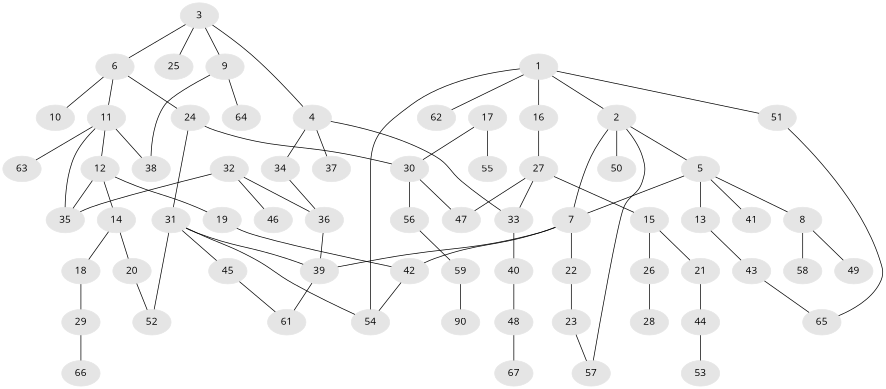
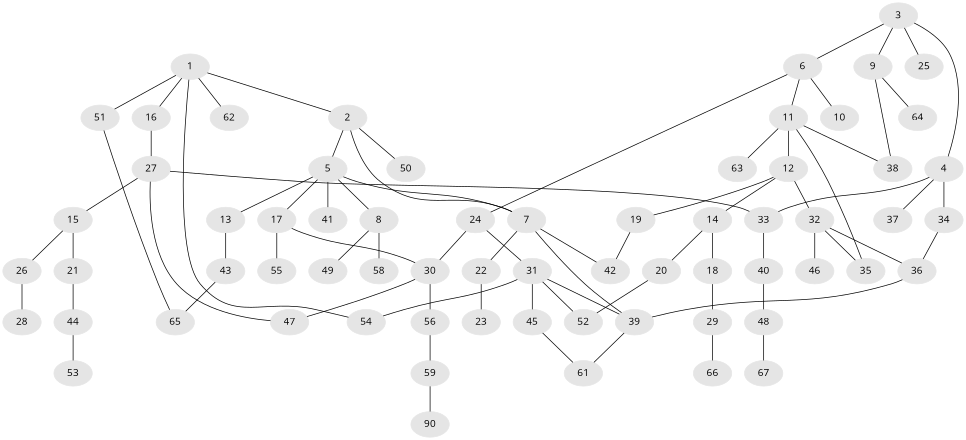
  graph {
    fontname="Open Sans"
    node [color=gray90 fontname="Open Sans" style=filled]
    edge [fontname="Open Sans"]
    1
    2
    16
    51
    54
    62
    5
    7
    50
-   57
    27
    65
    3
    4
    6
    9
    25
    8
    13
    17
    41
    22
    39
    42
    33
    34
    37
    10
    11
    24
    38
    64
    40
    36
    49
    58
    43
    30
    55
    12
    35
    63
    31
    23
    61
    14
    19
    32
    15
    21
    26
    18
    20
    46
    29
    52
    44
    28
    47
    56
    66
    53
    45
    59
    48
    67
    n67 [label=90]
    1 -- 2
    1 -- 16
    1 -- 51
    1 -- 54
    1 -- 62
    2 -- 5
    2 -- 7
    2 -- 50
-   2 -- 57
    16 -- 27
    51 -- 65
    5 -- 7
    5 -- 8
    5 -- 13
+   5 -- 17
    5 -- 41
    7 -- 22
    7 -- 39
    7 -- 42
    27 -- 33
    27 -- 15
    27 -- 47
    3 -- 4
    3 -- 6
    3 -- 9
    3 -- 25
    4 -- 33
    4 -- 34
    4 -- 37
    6 -- 10
    6 -- 11
    6 -- 24
    9 -- 38
    9 -- 64
    8 -- 49
    8 -- 58
    13 -- 43
    17 -- 30
    17 -- 55
    22 -- 23
    39 -- 61
-   42 -- 54
    33 -- 40
    34 -- 36
    11 -- 38
    11 -- 12
    11 -- 35
    11 -- 63
    24 -- 30
    24 -- 31
    40 -- 48
    36 -- 39
    43 -- 65
    30 -- 47
    30 -- 56
    12 -- 14
    12 -- 19
-   12 -- 35
+   12 -- 32
    31 -- 54
    31 -- 39
    31 -- 52
    31 -- 45
-   23 -- 57
    14 -- 18
    14 -- 20
    19 -- 42
    32 -- 36
    32 -- 35
    32 -- 46
    15 -- 21
    15 -- 26
    21 -- 44
    26 -- 28
    18 -- 29
    20 -- 52
    29 -- 66
    44 -- 53
    56 -- 59
    45 -- 61
    59 -- n67
    48 -- 67
  }
